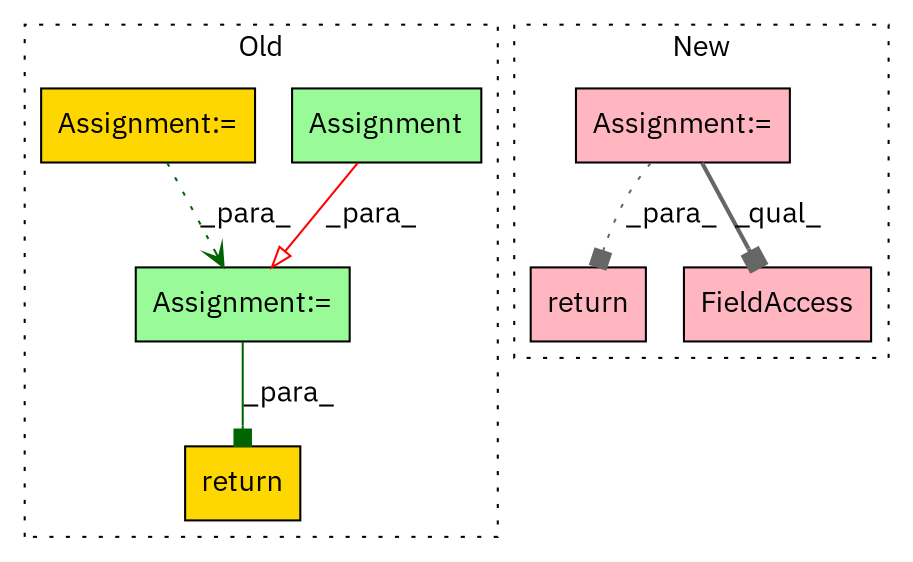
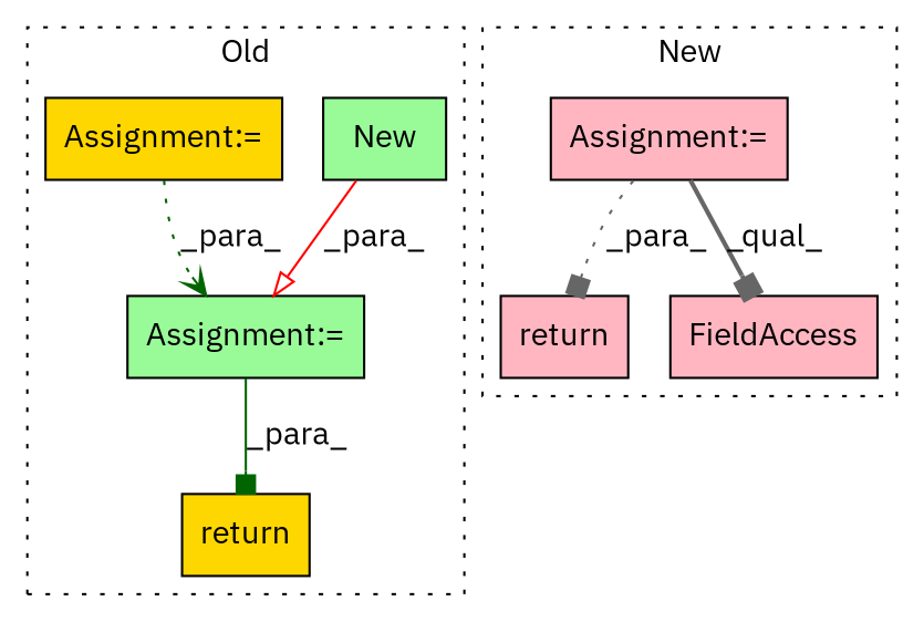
  digraph {
    fontname="IBM Plex Sans"
    node [a=7 l=1 shape=box style=filled fillcolor=lightpink fontname="IBM Plex Sans"]
    edge [color=darkgreen style=solid arrowhead=box fontname="IBM Plex Sans"]
-   n1 [a=32 l=5 label=Assignment s=1431 fillcolor=palegreen]
+   n1 [a=32 l=5 label=New s=1431 fillcolor=palegreen]
    n2 [label="Assignment:=" s=1423 fillcolor=palegreen]
    n3 [a=41 l=12 label=return s=1710 fillcolor=gold]
    n4 [label="Assignment:=" s=1062 fillcolor=gold]
    n5 [a=41 l=12 label=return s=1294]
    n6 [label="Assignment:=" s=1121]
    n7 [a=22 l=16 label=FieldAccess s=1255]
    subgraph cluster_1 {
      label=Old
      style=dotted
      n1
      n2
      n3
      n4
    }
    subgraph cluster_2 {
      label=New
      style=dotted
      n5
      n6
      n7
    }
    n1 -> n2 [label=_para_ color=red arrowhead=onormal]
    n2 -> n3 [label=_para_]
    n4 -> n2 [label=_para_ style=dotted arrowhead=vee]
    n6 -> n5 [label=_para_ color=gray40 style=dotted]
    n6 -> n7 [label=_qual_ color=gray40 style=bold]
  }
